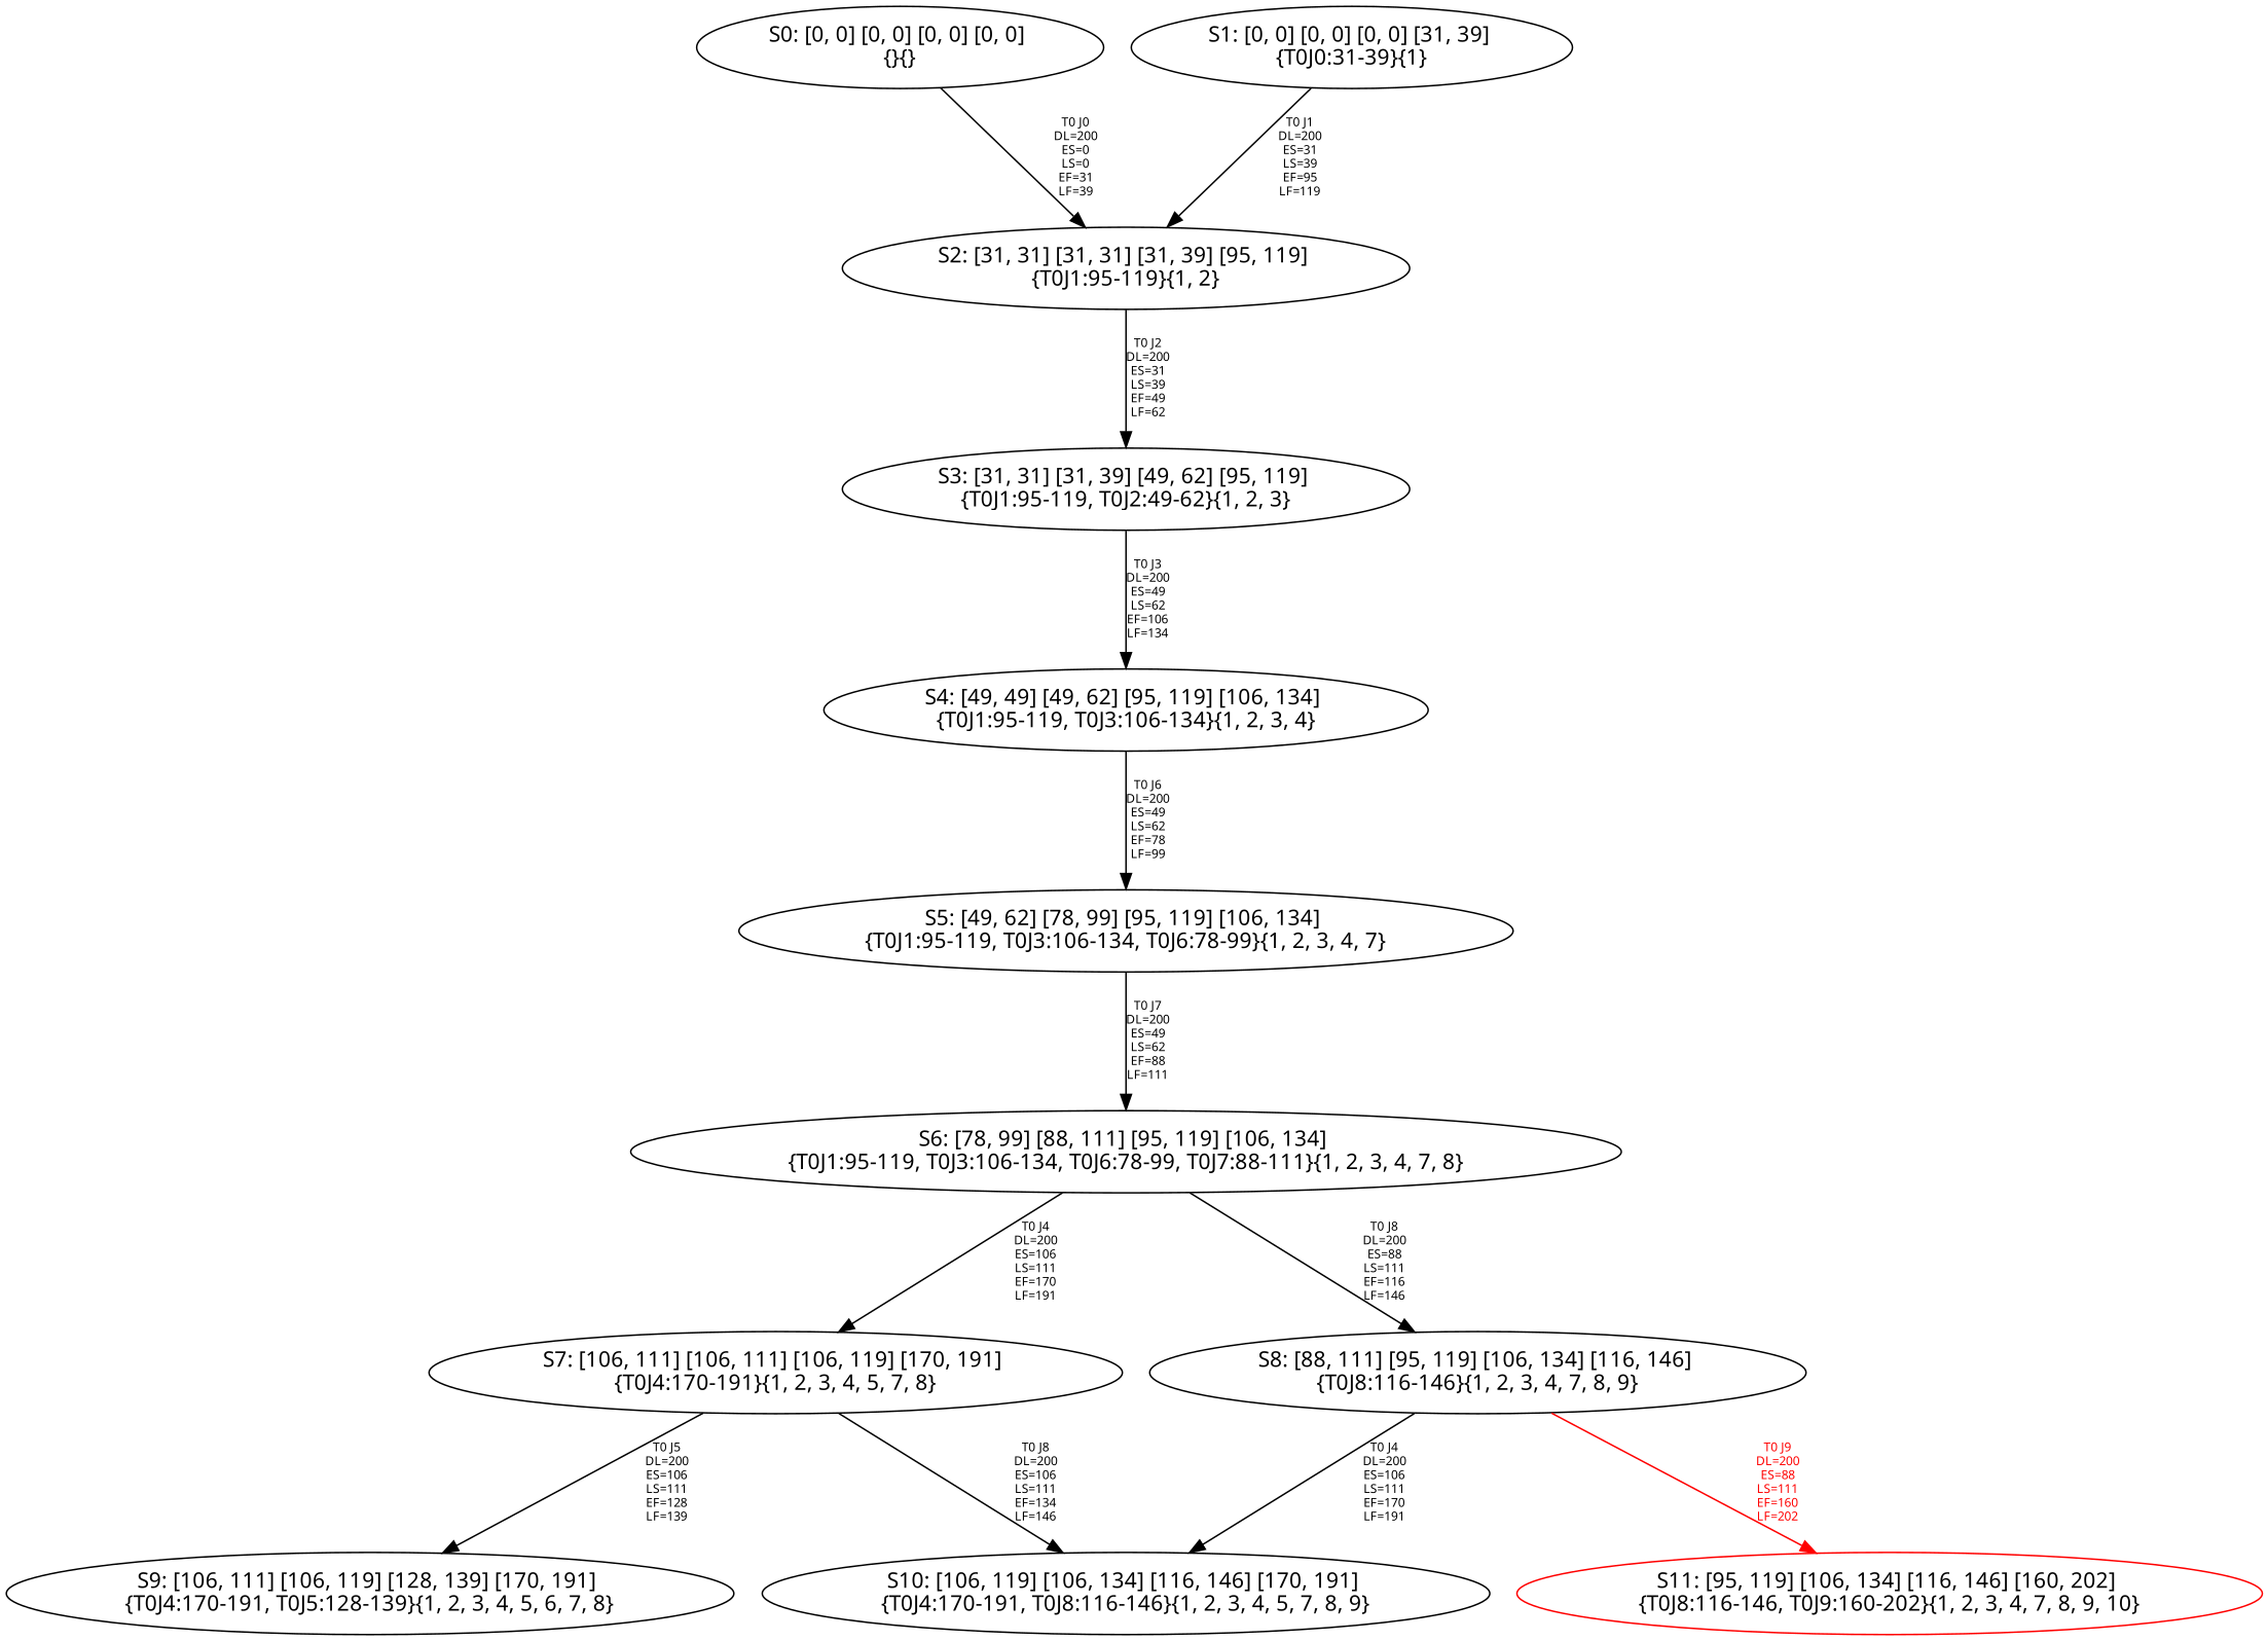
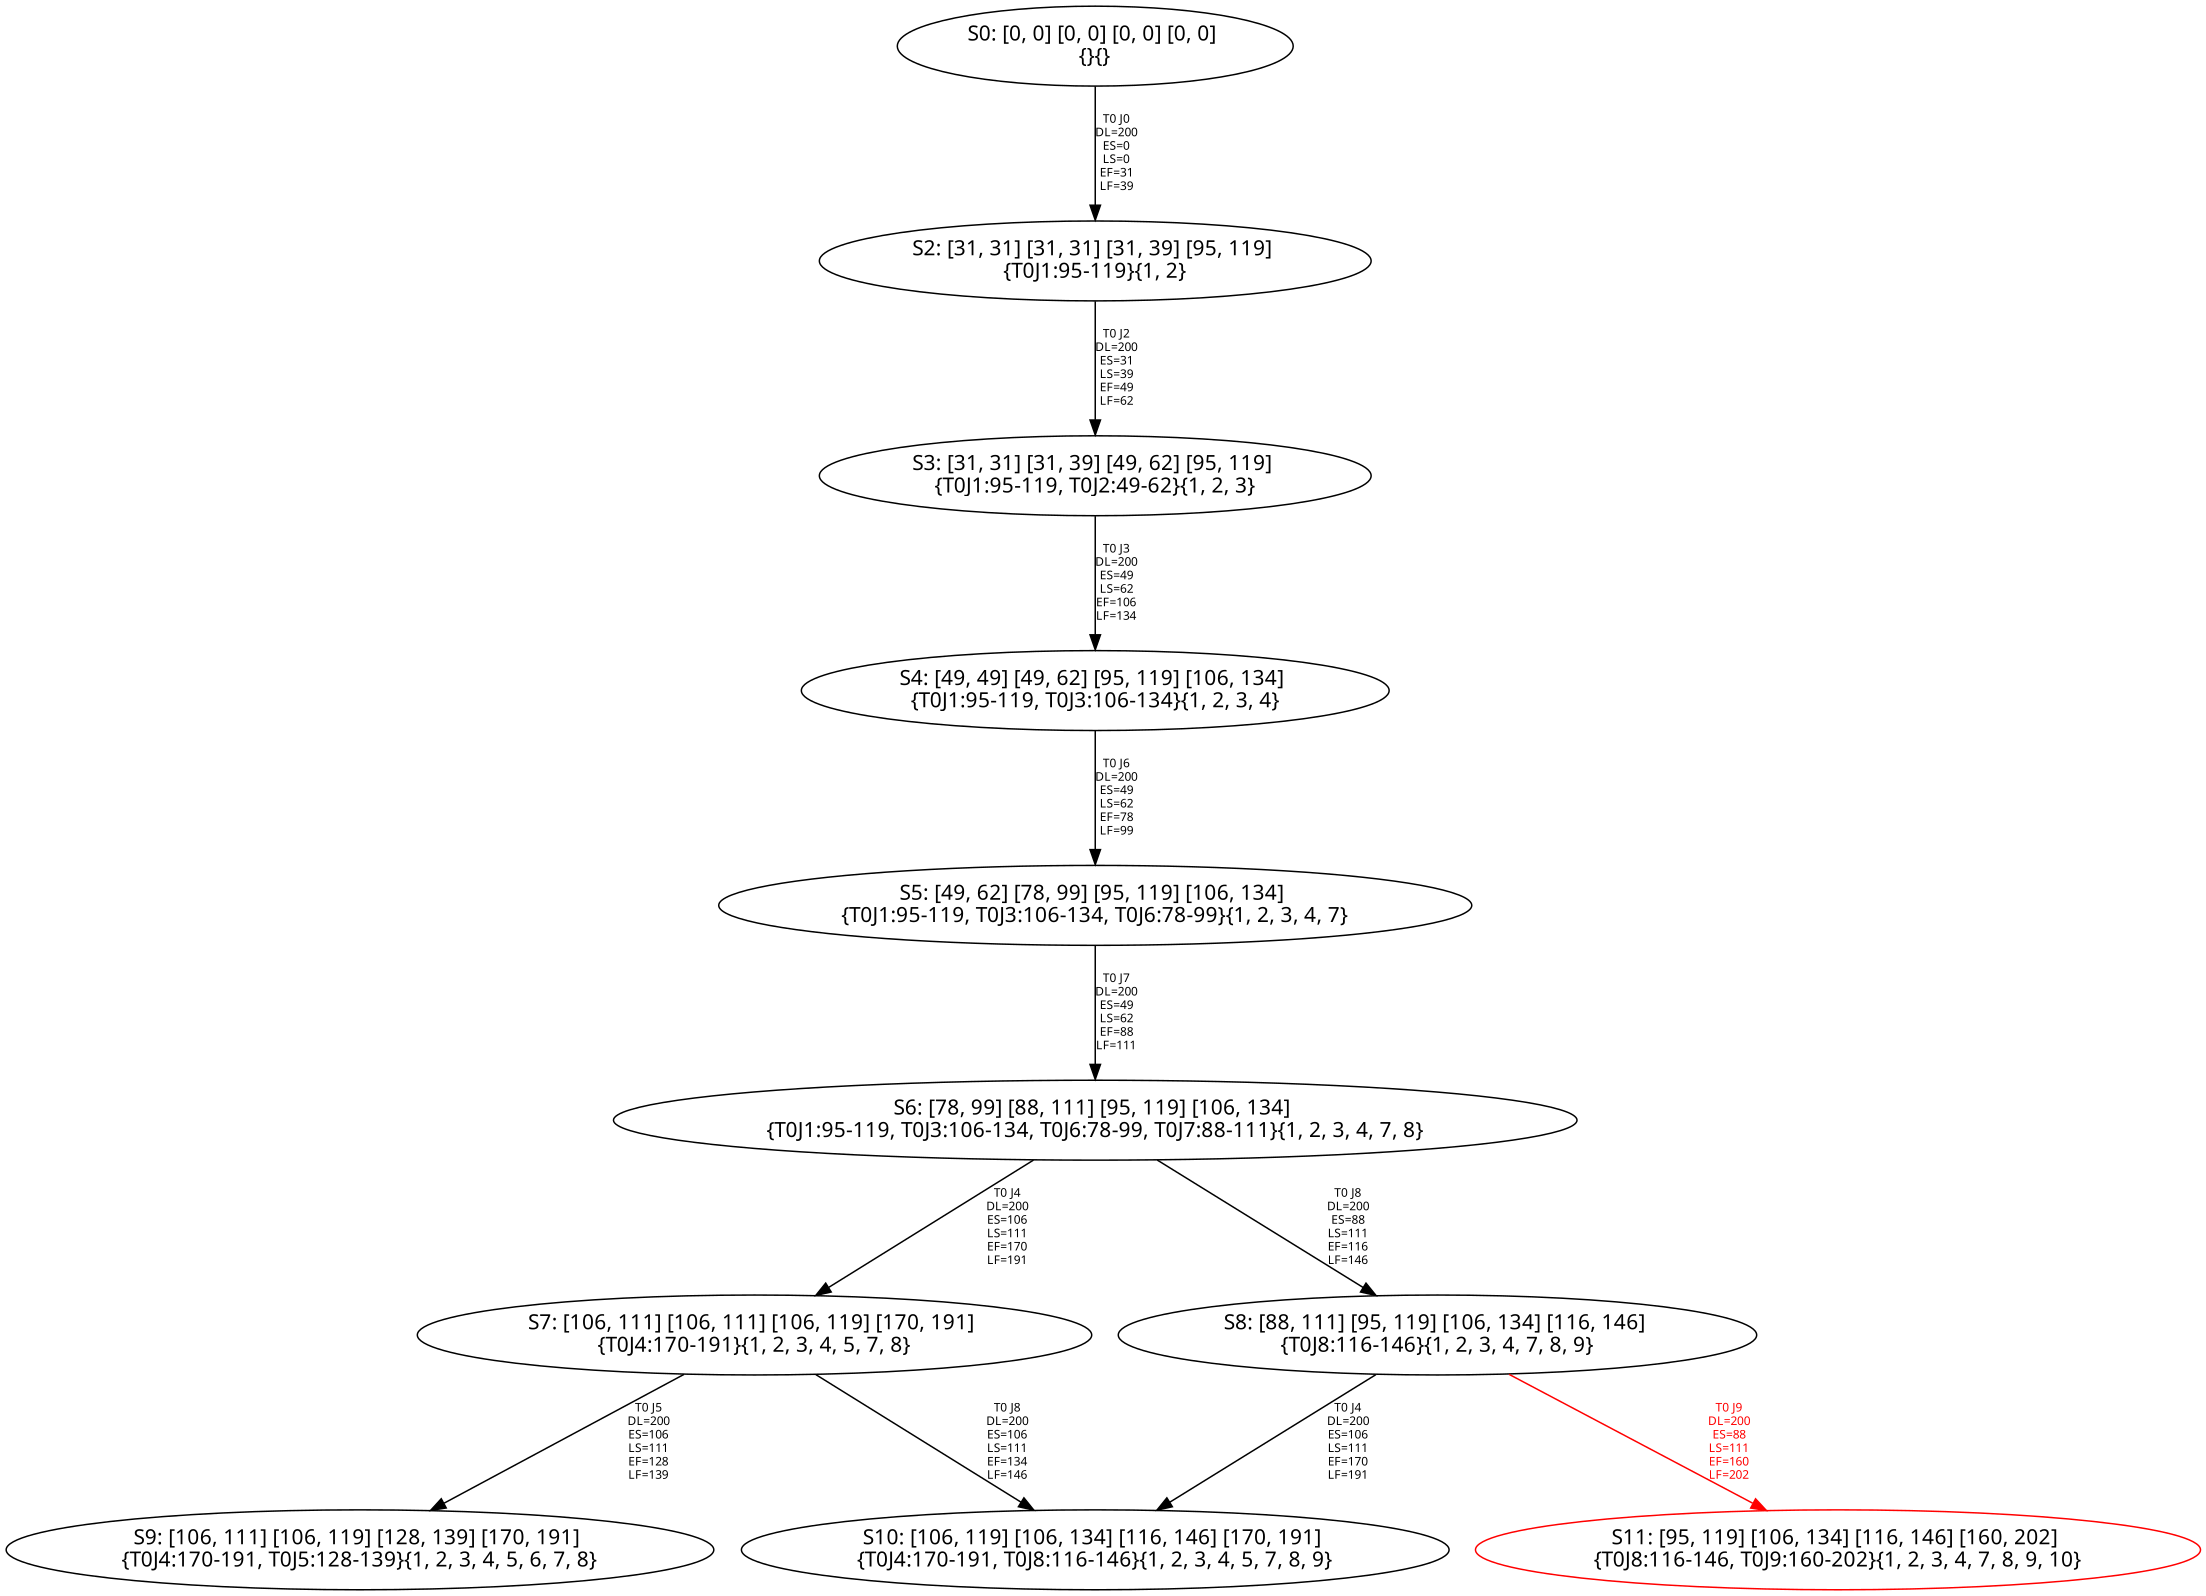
  digraph {
    fontname="Noto Sans"
    node [fontname="Noto Sans"]
    edge [fontname="Noto Sans" fontsize=8]
    n1 [label="S0: [0, 0] [0, 0] [0, 0] [0, 0] \n{}{}"]
    n2 [label="S2: [31, 31] [31, 31] [31, 39] [95, 119] \n{T0J1:95-119}{1, 2}"]
-   n3 [label="S1: [0, 0] [0, 0] [0, 0] [31, 39] \n{T0J0:31-39}{1}"]
    n4 [label="S3: [31, 31] [31, 39] [49, 62] [95, 119] \n{T0J1:95-119, T0J2:49-62}{1, 2, 3}"]
    n5 [label="S4: [49, 49] [49, 62] [95, 119] [106, 134] \n{T0J1:95-119, T0J3:106-134}{1, 2, 3, 4}"]
    n6 [label="S5: [49, 62] [78, 99] [95, 119] [106, 134] \n{T0J1:95-119, T0J3:106-134, T0J6:78-99}{1, 2, 3, 4, 7}"]
    n7 [label="S6: [78, 99] [88, 111] [95, 119] [106, 134] \n{T0J1:95-119, T0J3:106-134, T0J6:78-99, T0J7:88-111}{1, 2, 3, 4, 7, 8}"]
    n8 [label="S7: [106, 111] [106, 111] [106, 119] [170, 191] \n{T0J4:170-191}{1, 2, 3, 4, 5, 7, 8}"]
    n9 [label="S8: [88, 111] [95, 119] [106, 134] [116, 146] \n{T0J8:116-146}{1, 2, 3, 4, 7, 8, 9}"]
    n10 [label="S9: [106, 111] [106, 119] [128, 139] [170, 191] \n{T0J4:170-191, T0J5:128-139}{1, 2, 3, 4, 5, 6, 7, 8}"]
    n11 [label="S10: [106, 119] [106, 134] [116, 146] [170, 191] \n{T0J4:170-191, T0J8:116-146}{1, 2, 3, 4, 5, 7, 8, 9}"]
    n12 [color=Red label="S11: [95, 119] [106, 134] [116, 146] [160, 202] \n{T0J8:116-146, T0J9:160-202}{1, 2, 3, 4, 7, 8, 9, 10}"]
    n1 -> n2 [label="T0 J0\nDL=200\nES=0\nLS=0\nEF=31\nLF=39"]
    n2 -> n4 [label="T0 J2\nDL=200\nES=31\nLS=39\nEF=49\nLF=62"]
-   n3 -> n2 [label="T0 J1\nDL=200\nES=31\nLS=39\nEF=95\nLF=119"]
    n4 -> n5 [label="T0 J3\nDL=200\nES=49\nLS=62\nEF=106\nLF=134"]
    n5 -> n6 [label="T0 J6\nDL=200\nES=49\nLS=62\nEF=78\nLF=99"]
    n6 -> n7 [label="T0 J7\nDL=200\nES=49\nLS=62\nEF=88\nLF=111"]
    n7 -> n8 [label="T0 J4\nDL=200\nES=106\nLS=111\nEF=170\nLF=191"]
    n7 -> n9 [label="T0 J8\nDL=200\nES=88\nLS=111\nEF=116\nLF=146"]
    n8 -> n10 [label="T0 J5\nDL=200\nES=106\nLS=111\nEF=128\nLF=139"]
    n8 -> n11 [label="T0 J8\nDL=200\nES=106\nLS=111\nEF=134\nLF=146"]
    n9 -> n11 [label="T0 J4\nDL=200\nES=106\nLS=111\nEF=170\nLF=191"]
    n9 -> n12 [color=Red fontcolor=Red label="T0 J9\nDL=200\nES=88\nLS=111\nEF=160\nLF=202"]
  }
